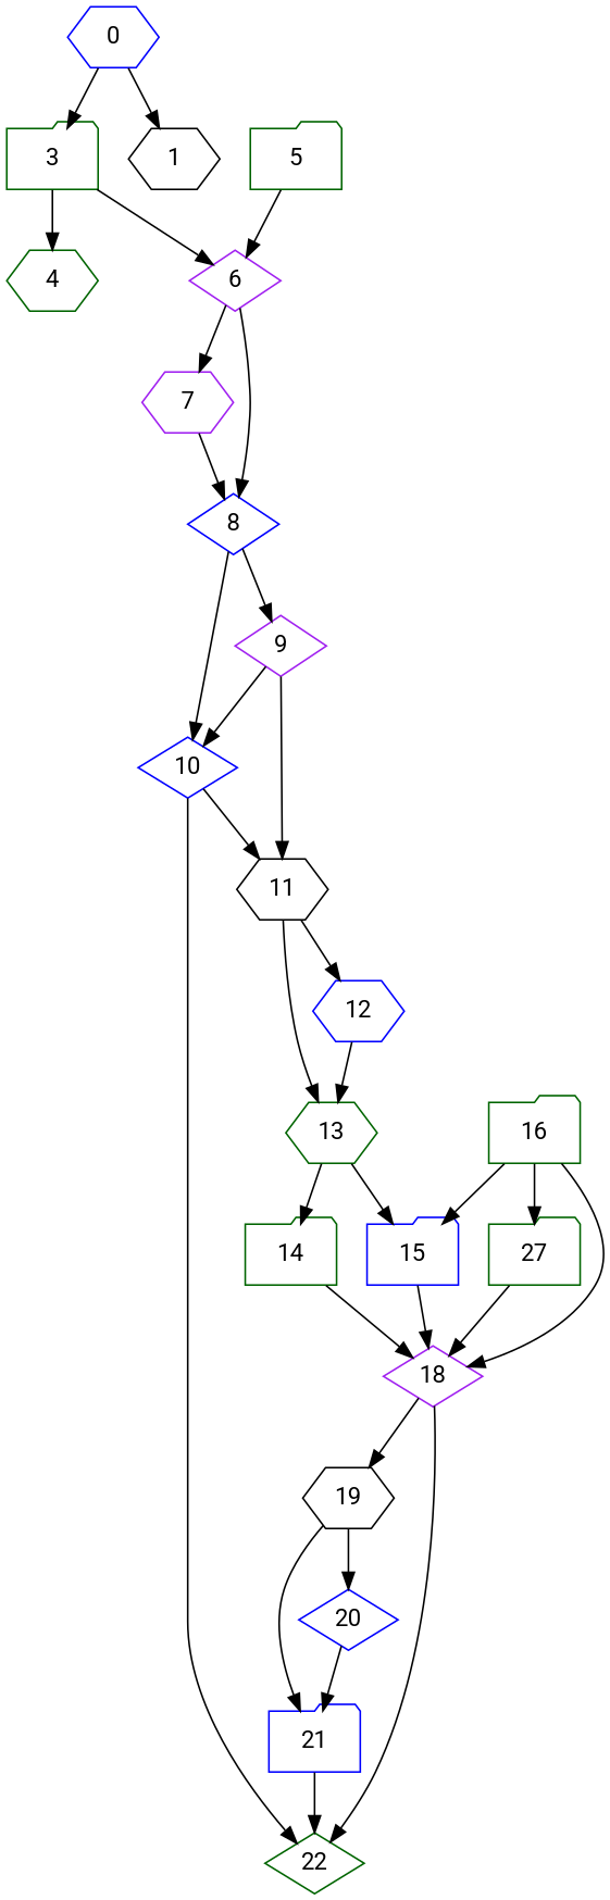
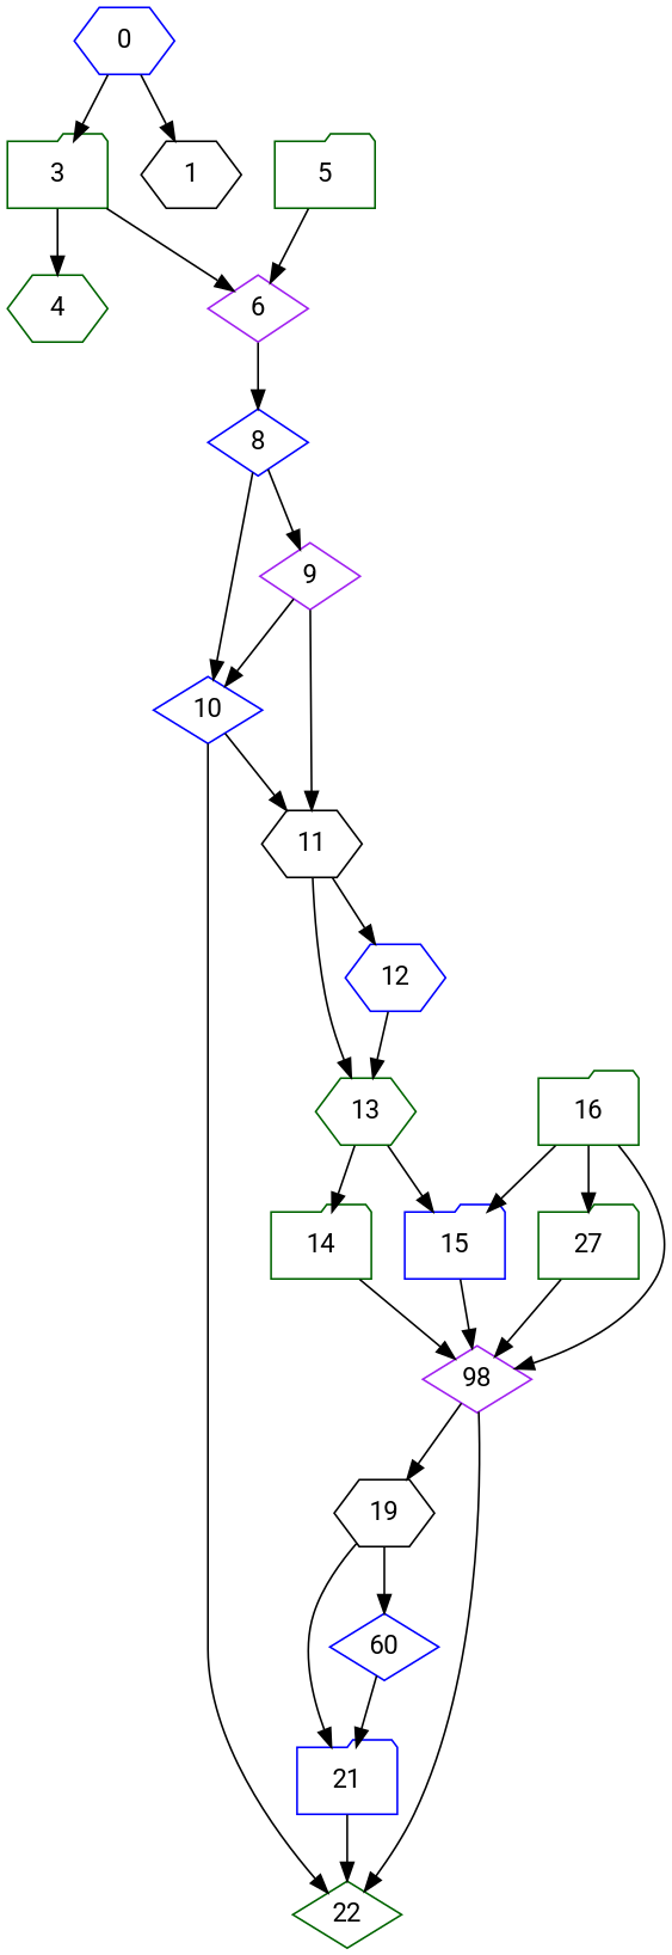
  digraph {
    fontname=Roboto
    node [color=darkgreen fontname=Roboto shape=hexagon]
    edge [fontname=Roboto]
    1 [color=black]
    0 [color=blue]
    3 [shape=folder]
    4
    6 [color=purple shape=diamond]
-   7 [color=purple]
    8 [color=blue shape=diamond]
    5 [shape=folder]
    9 [color=purple shape=diamond]
    10 [color=blue shape=diamond]
    11 [color=black]
    22 [shape=diamond]
    12 [color=blue]
    13
    14 [shape=folder]
    15 [color=blue shape=folder]
-   18 [color=purple shape=diamond]
+   18 [color=purple shape=diamond label=98]
    19 [color=black]
    16 [shape=folder]
    n20 [label=27 shape=folder]
-   20 [color=blue shape=diamond]
+   20 [color=blue shape=diamond label=60]
    21 [color=blue shape=folder]
    0 -> 1
    0 -> 3
    3 -> 4
    3 -> 6
-   6 -> 7
    6 -> 8
-   7 -> 8
    8 -> 9
    8 -> 10
    5 -> 6
    9 -> 10
    9 -> 11
    10 -> 11
    10 -> 22
    11 -> 12
    11 -> 13
    12 -> 13
    13 -> 14
    13 -> 15
    14 -> 18
    15 -> 18
    18 -> 22
    18 -> 19
    19 -> 20
    19 -> 21
    16 -> 15
    16 -> 18
    16 -> n20
    n20 -> 18
    20 -> 21
    21 -> 22
  }
